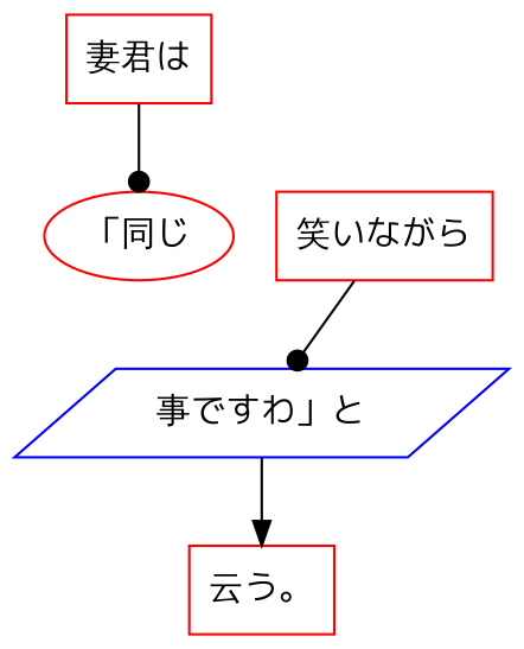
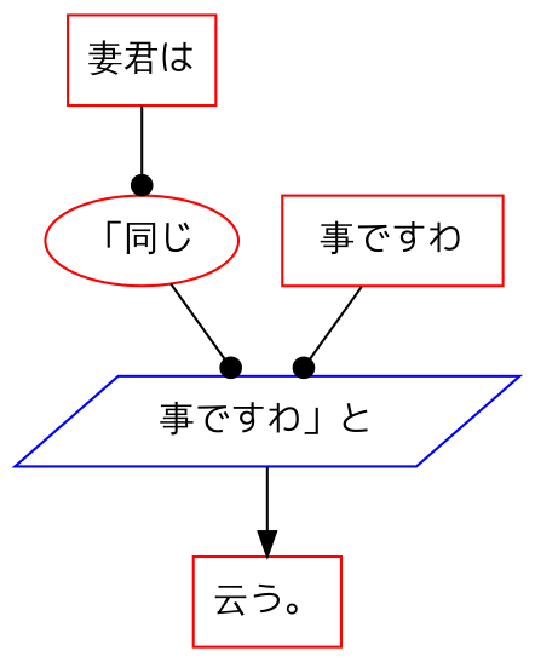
  digraph {
    fontname="Liberation Mono"
    node [color=red fontname="Liberation Mono" shape=box]
    edge [arrowhead=dot fontname="Liberation Mono"]
    n1 [label="妻君は"]
    n2 [label="「同じ" shape=ellipse]
    n3 [label="云う。"]
-   n4 [label="笑いながら"]
+   n4 [label="事ですわ"]
    n5 [color=blue label="事ですわ」と" shape=parallelogram]
    n1 -> n2
+   n2 -> n5
    n4 -> n5
    n5 -> n3 [arrowhead=normal]
  }
